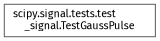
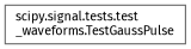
  digraph {
    rankdir=LR
    fontname="Fira Sans"
-   n1 [color=grey40 fillcolor=white fontname="Fira Sans" fontsize=10 height=0.2 label="scipy.signal.tests.test\l_signal.TestGaussPulse" shape=box style=filled width=0.4]
+   n1 [color=grey40 fillcolor=white fontname="Fira Sans" fontsize=10 height=0.2 label="scipy.signal.tests.test\l_waveforms.TestGaussPulse" shape=box style=filled width=0.4]
  }
